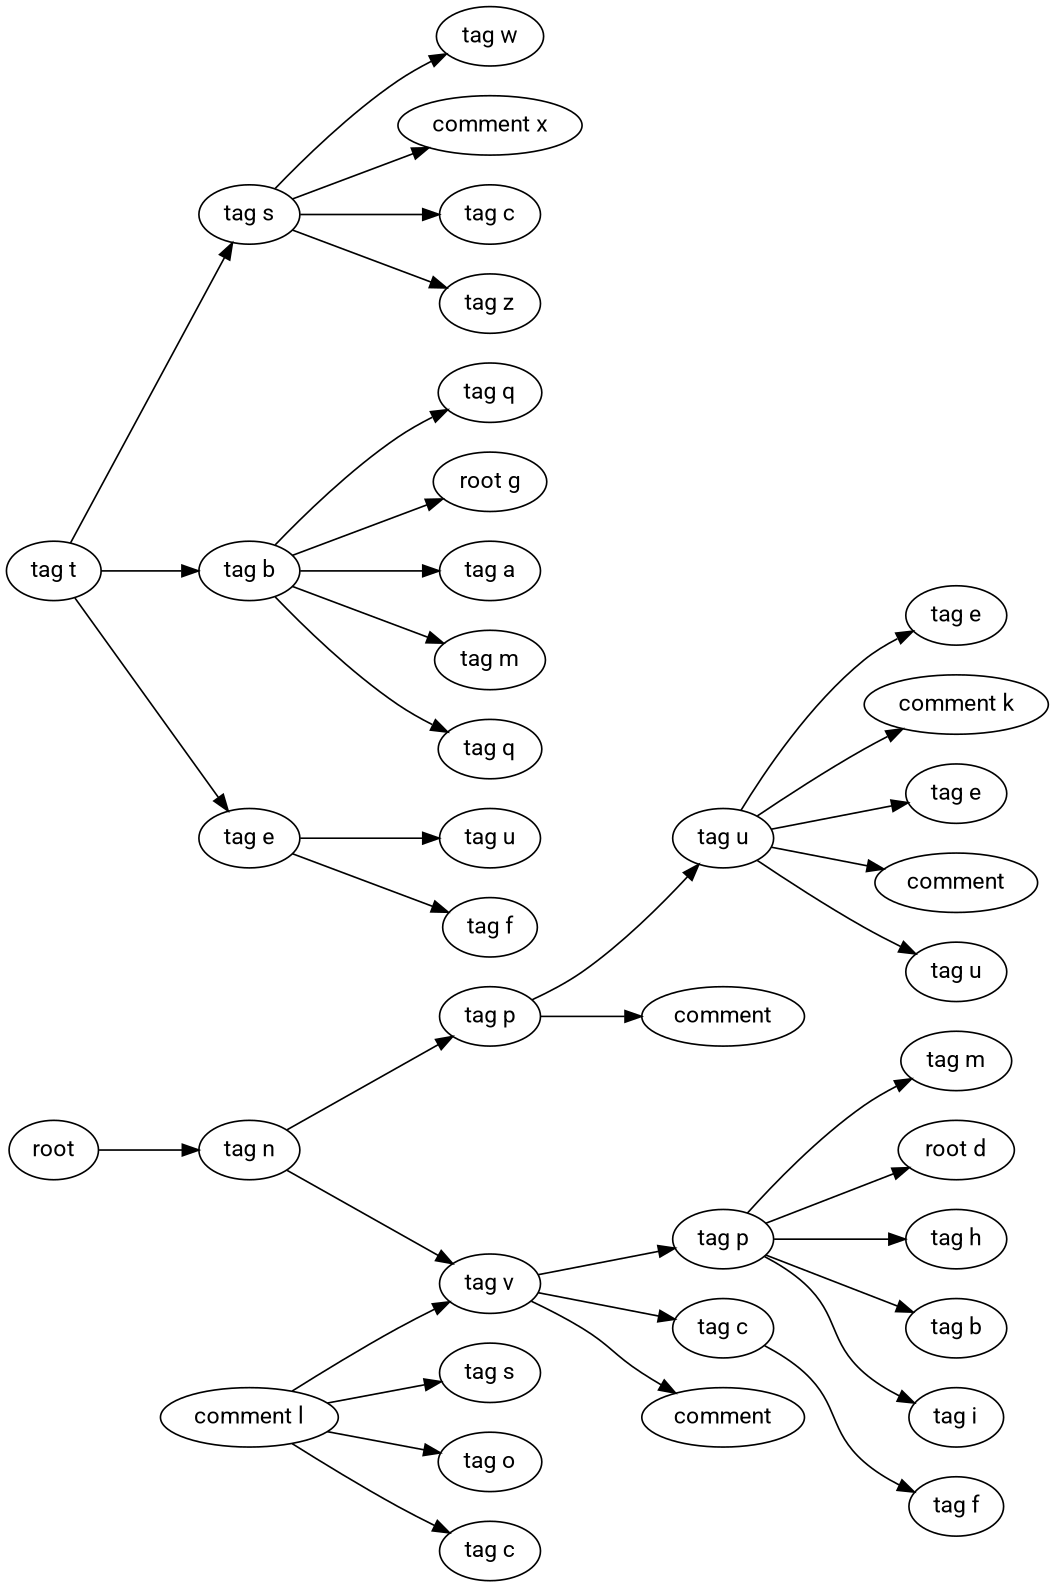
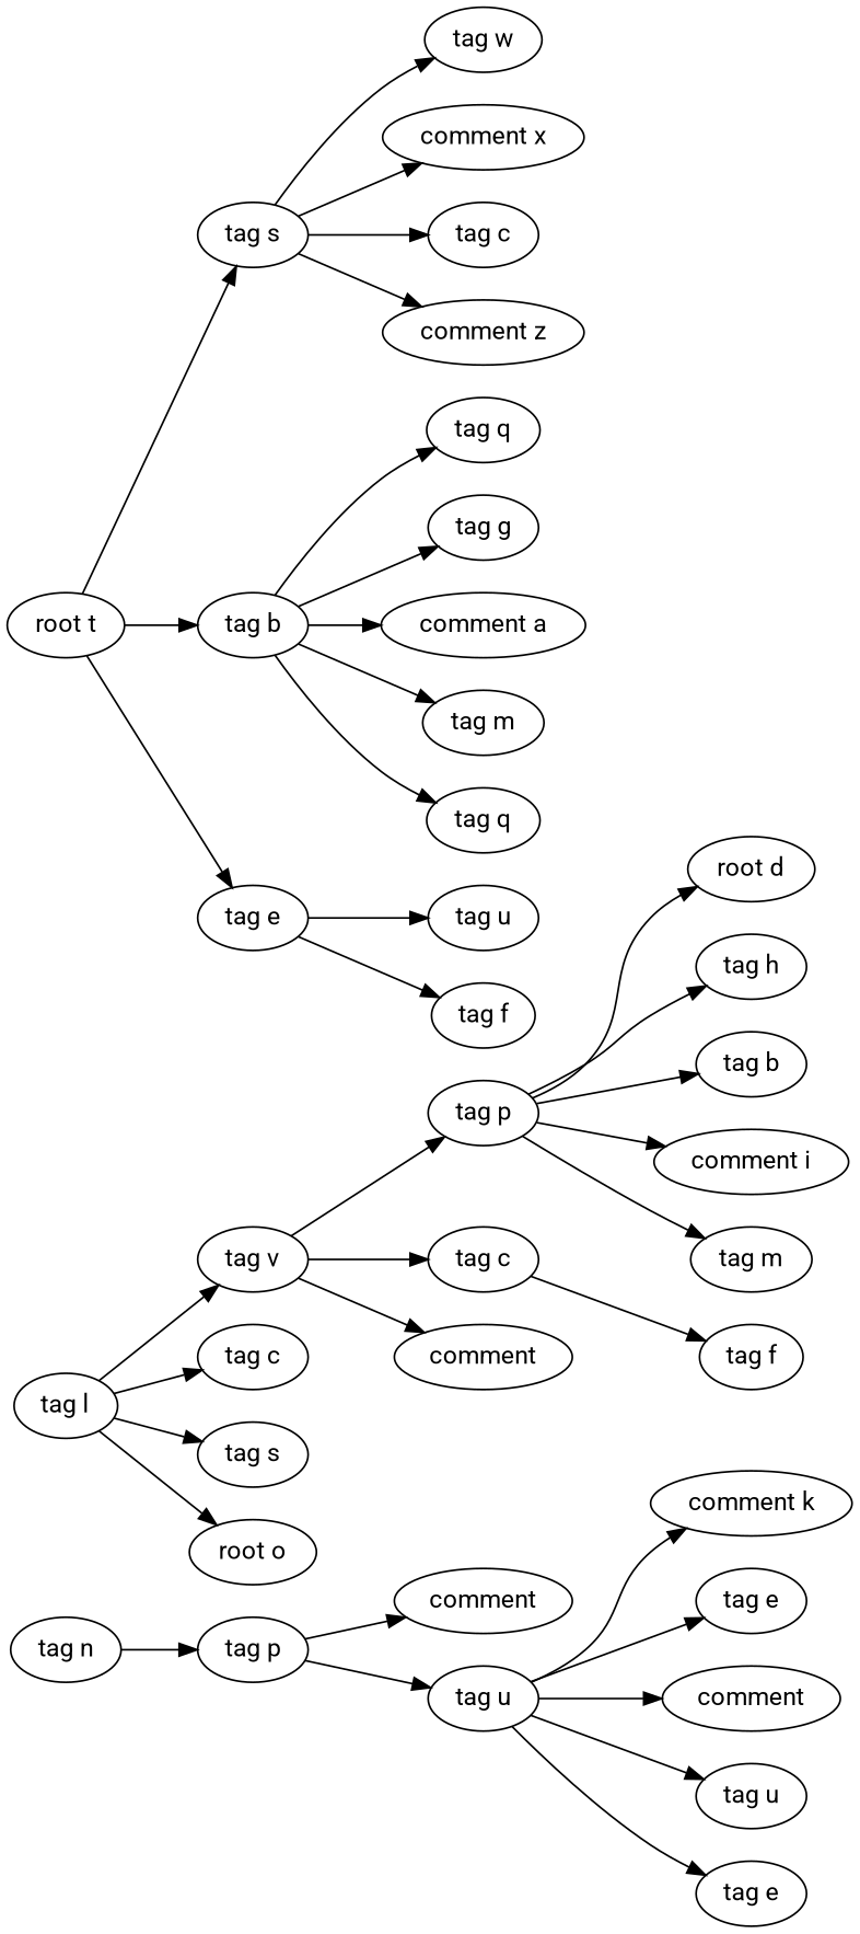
  digraph {
    fontname=Roboto
    rankdir=LR
    node [fontname=Roboto]
    edge [fontname=Roboto]
-   n1 [label=root]
    n2 [label="tag n"]
    n3 [label="tag v"]
    n4 [label="tag p"]
    n5 [label="tag p"]
    n6 [label="tag c"]
    n7 [label=comment]
    n8 [label=comment]
    n9 [label="tag u"]
-   n10 [label="tag t"]
+   n10 [label="root t"]
    n11 [label="tag s"]
    n12 [label="tag b"]
    n13 [label="tag e"]
    n14 [label="root d"]
    n15 [label="tag h"]
    n16 [label="tag b"]
-   n17 [label="tag i"]
+   n17 [label="comment i"]
    n18 [label="tag m"]
-   n19 [label="comment l"]
+   n19 [label="tag l"]
    n20 [label="tag c"]
    n21 [label="tag s"]
-   n22 [label="tag o"]
+   n22 [label="root o"]
    n23 [label="tag f"]
    n24 [label="comment k"]
    n25 [label="tag e"]
    n26 [label=comment]
    n27 [label="tag u"]
    n28 [label="tag e"]
    n29 [label="tag w"]
    n30 [label="comment x"]
    n31 [label="tag c"]
-   n32 [label="tag z"]
+   n32 [label="comment z"]
    n33 [label="tag q"]
-   n34 [label="root g"]
-   n35 [label="tag a"]
+   n34 [label="tag g"]
+   n35 [label="comment a"]
    n36 [label="tag m"]
    n37 [label="tag q"]
    n38 [label="tag u"]
    n39 [label="tag f"]
-   n1 -> n2
-   n2 -> n3
    n2 -> n4
    n3 -> n5
    n3 -> n6
    n3 -> n7
    n4 -> n8
    n4 -> n9
    n5 -> n14
    n5 -> n15
    n5 -> n16
    n5 -> n17
    n5 -> n18
    n6 -> n23
    n9 -> n24
    n9 -> n25
    n9 -> n26
    n9 -> n27
    n9 -> n28
    n10 -> n11
    n10 -> n12
    n10 -> n13
    n11 -> n29
    n11 -> n30
    n11 -> n31
    n11 -> n32
    n12 -> n33
    n12 -> n34
    n12 -> n35
    n12 -> n36
    n12 -> n37
    n13 -> n38
    n13 -> n39
    n19 -> n3
    n19 -> n20
    n19 -> n21
    n19 -> n22
  }
